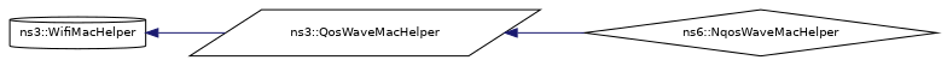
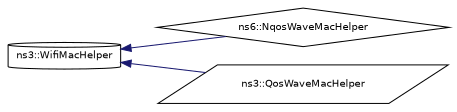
  digraph {
    rankdir=LR
    node [color=black fillcolor=white fontname=Helvetica fontsize=10 style=filled]
    edge [color=midnightblue dir=back fontname=Helvetica fontsize=10 labelfontname=Helvetica labelfontsize=10 style=solid]
    n1 [height=0.2 label="ns3::WifiMacHelper" shape=cylinder width=0.4]
    n2 [height=0.2 label="ns6::NqosWaveMacHelper" shape=diamond width=0.4]
    n3 [height=0.2 label="ns3::QosWaveMacHelper" shape=parallelogram width=0.4]
-   n3 -> n2
+   n1 -> n2
    n1 -> n3
  }
